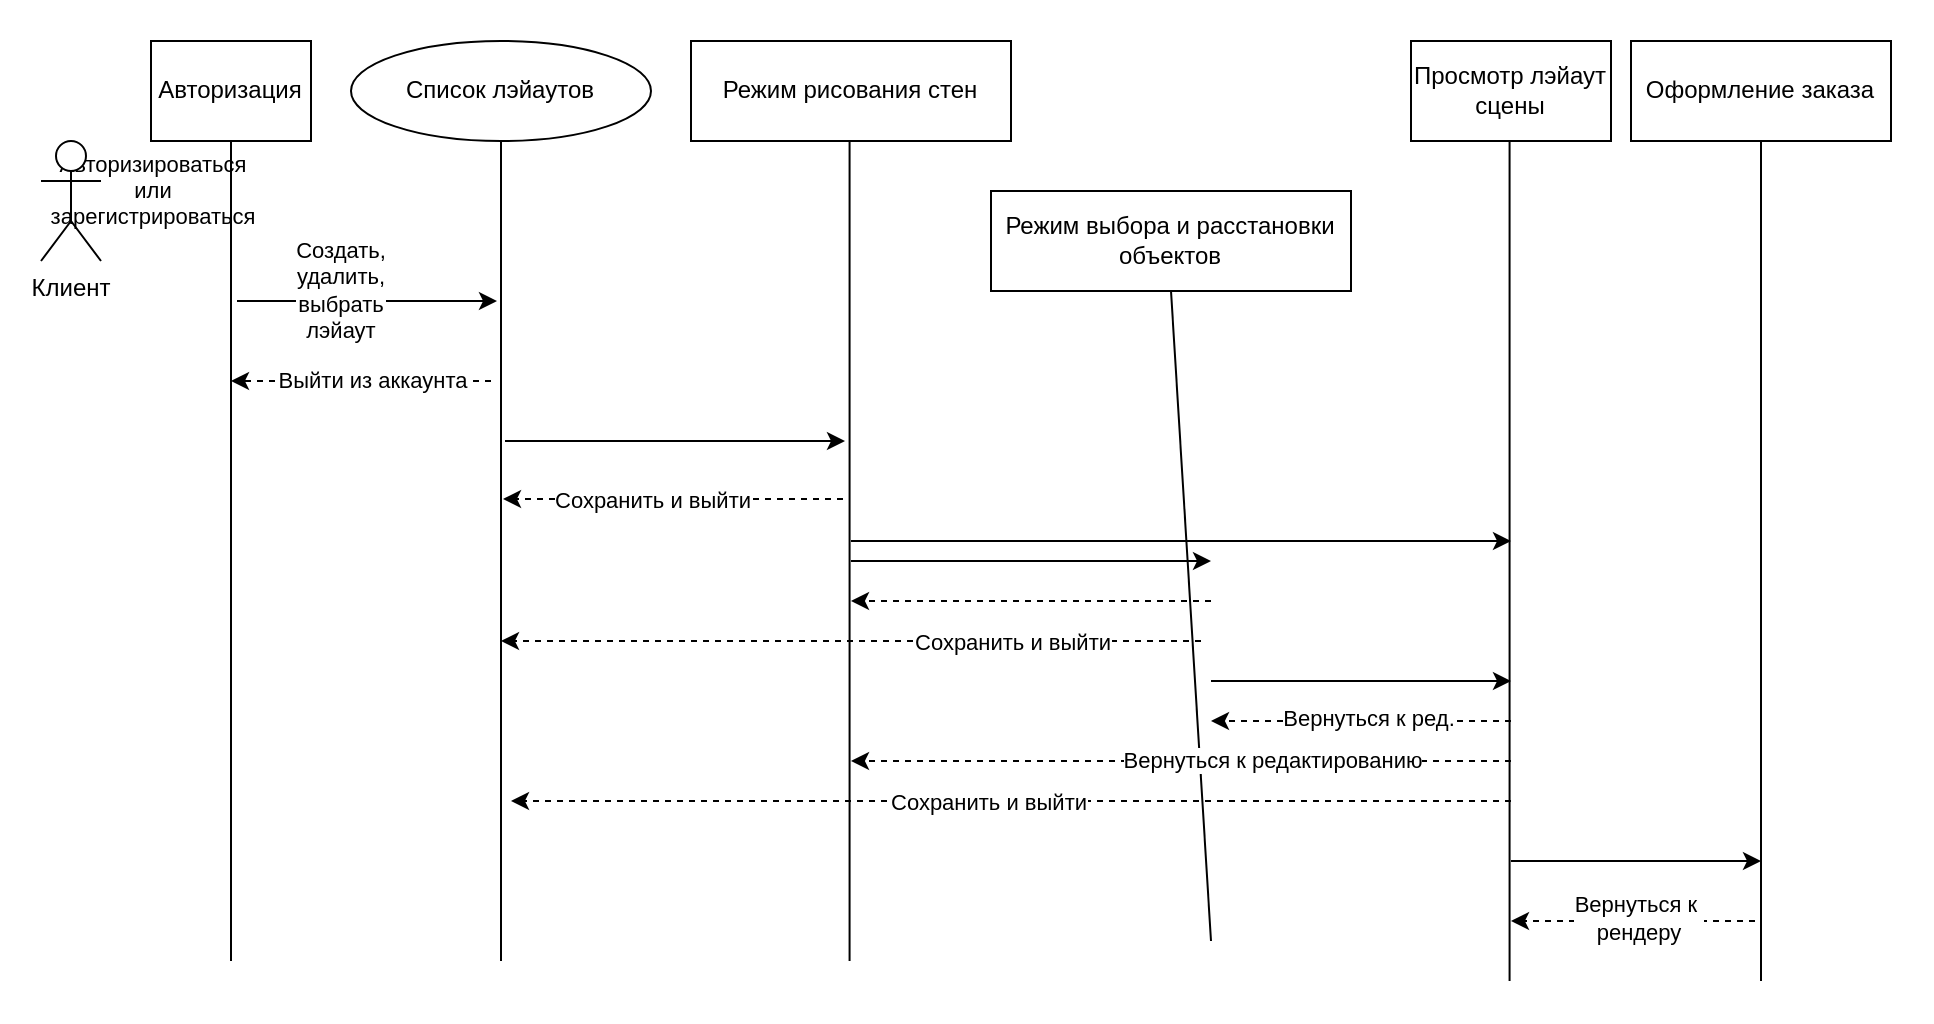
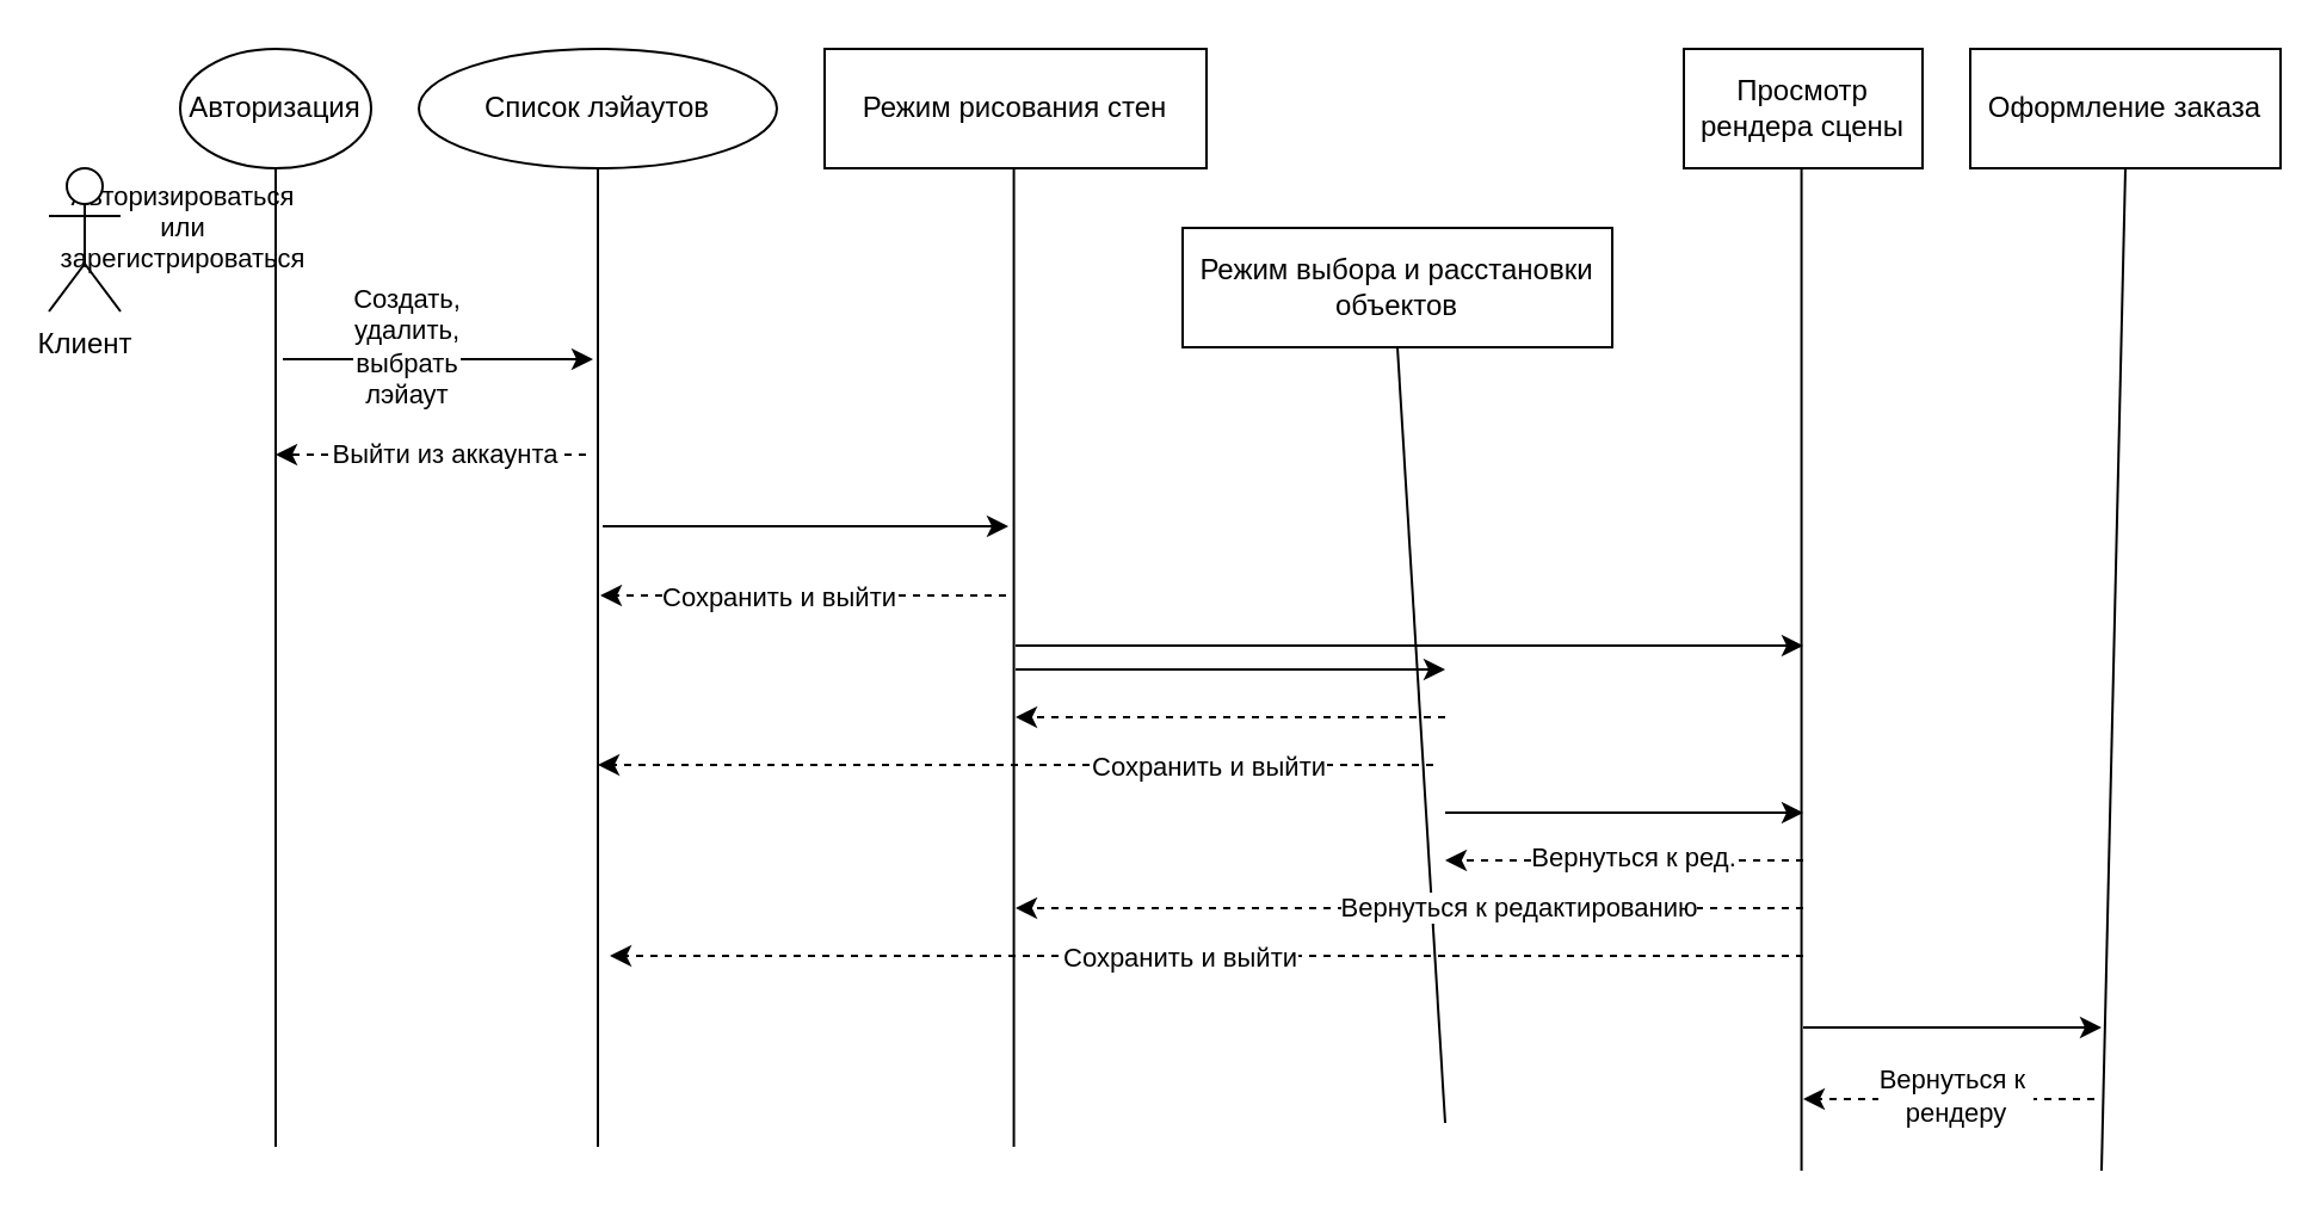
  <mxCell id="0" />
  <mxCell id="1" parent="0" />
  <mxCell id="2" style="edgeStyle=orthogonalEdgeStyle;rounded=0;orthogonalLoop=1;jettySize=auto;html=1;" edge="1" parent="1" source="4"><mxGeometry relative="1" as="geometry"><mxPoint x="115" y="100" as="targetPoint" /></mxGeometry></mxCell>
  <mxCell id="3" value="Авторизироваться &lt;br&gt;или &lt;br&gt;зарегистрироваться" style="edgeLabel;html=1;align=center;verticalAlign=middle;resizable=0;points=[];" vertex="1" connectable="0" parent="2"><mxGeometry x="-0.223" y="6" relative="1" as="geometry"><mxPoint as="offset" /></mxGeometry></mxCell>
  <mxCell id="4" value="Клиент" style="shape=umlActor;verticalLabelPosition=bottom;verticalAlign=top;html=1;outlineConnect=0;" vertex="1" parent="1"><mxGeometry x="20" y="70" width="30" height="60" as="geometry" /></mxCell>
- <mxCell id="5" value="Авторизация" style="rounded=0;whiteSpace=wrap;html=1;" vertex="1" parent="1"><mxGeometry x="75" y="20" width="80" height="50" as="geometry" /></mxCell>
+ <mxCell id="5" value="Авторизация" style="ellipse;whiteSpace=wrap;html=1;" vertex="1" parent="1"><mxGeometry x="75" y="20" width="80" height="50" as="geometry" /></mxCell>
  <mxCell id="6" value="Список лэйаутов" style="ellipse;whiteSpace=wrap;html=1;" vertex="1" parent="1"><mxGeometry x="175" y="20" width="150" height="50" as="geometry" /></mxCell>
  <mxCell id="7" value="Режим рисования стен" style="rounded=0;whiteSpace=wrap;html=1;" vertex="1" parent="1"><mxGeometry x="345" y="20" width="160" height="50" as="geometry" /></mxCell>
- <mxCell id="8" value="Оформление заказа" style="rounded=0;whiteSpace=wrap;html=1;" vertex="1" parent="1"><mxGeometry x="815" y="20" width="130" height="50" as="geometry" /></mxCell>
+ <mxCell id="8" value="Оформление заказа" style="rounded=0;whiteSpace=wrap;html=1;" vertex="1" parent="1"><mxGeometry x="825" y="20" width="130" height="50" as="geometry" /></mxCell>
  <mxCell id="9" value="Режим выбора и расстановки объектов" style="rounded=0;whiteSpace=wrap;html=1;" vertex="1" parent="1"><mxGeometry x="495" y="95" width="180" height="50" as="geometry" /></mxCell>
  <mxCell id="10" value="" style="endArrow=none;html=1;rounded=0;exitX=0.5;exitY=1;exitDx=0;exitDy=0;" edge="1" parent="1" source="5"><mxGeometry width="50" height="50" relative="1" as="geometry"><mxPoint x="485" y="250" as="sourcePoint" /><mxPoint x="115" y="480" as="targetPoint" /></mxGeometry></mxCell>
  <mxCell id="11" value="" style="endArrow=none;html=1;rounded=0;exitX=0.5;exitY=1;exitDx=0;exitDy=0;" edge="1" parent="1" source="6"><mxGeometry width="50" height="50" relative="1" as="geometry"><mxPoint x="294.29" y="80" as="sourcePoint" /><mxPoint x="250" y="480" as="targetPoint" /></mxGeometry></mxCell>
  <mxCell id="12" value="" style="endArrow=none;html=1;rounded=0;exitX=0.5;exitY=1;exitDx=0;exitDy=0;" edge="1" parent="1" source="9"><mxGeometry width="50" height="50" relative="1" as="geometry"><mxPoint x="550" y="80" as="sourcePoint" /><mxPoint x="605" y="470" as="targetPoint" /></mxGeometry></mxCell>
  <mxCell id="13" value="" style="endArrow=none;html=1;rounded=0;exitX=0.5;exitY=1;exitDx=0;exitDy=0;" edge="1" parent="1" source="8"><mxGeometry width="50" height="50" relative="1" as="geometry"><mxPoint x="790" y="80" as="sourcePoint" /><mxPoint x="880" y="490" as="targetPoint" /></mxGeometry></mxCell>
  <mxCell id="14" value="" style="endArrow=none;html=1;rounded=0;exitX=0.5;exitY=1;exitDx=0;exitDy=0;" edge="1" parent="1"><mxGeometry width="50" height="50" relative="1" as="geometry"><mxPoint x="424.29" y="70" as="sourcePoint" /><mxPoint x="424.29" y="480" as="targetPoint" /></mxGeometry></mxCell>
- <mxCell id="15" value="Просмотр лэйаут сцены" style="rounded=0;whiteSpace=wrap;html=1;" vertex="1" parent="1"><mxGeometry x="705" y="20" width="100" height="50" as="geometry" /></mxCell>
+ <mxCell id="15" value="Просмотр рендера сцены" style="rounded=0;whiteSpace=wrap;html=1;" vertex="1" parent="1"><mxGeometry x="705" y="20" width="100" height="50" as="geometry" /></mxCell>
  <mxCell id="16" value="" style="endArrow=none;html=1;rounded=0;exitX=0.5;exitY=1;exitDx=0;exitDy=0;" edge="1" parent="1"><mxGeometry width="50" height="50" relative="1" as="geometry"><mxPoint x="754.29" y="70" as="sourcePoint" /><mxPoint x="754.29" y="490" as="targetPoint" /></mxGeometry></mxCell>
  <mxCell id="17" style="edgeStyle=orthogonalEdgeStyle;rounded=0;orthogonalLoop=1;jettySize=auto;html=1;" edge="1" parent="1"><mxGeometry relative="1" as="geometry"><mxPoint x="248" y="150" as="targetPoint" /><mxPoint x="118" y="150" as="sourcePoint" /></mxGeometry></mxCell>
  <mxCell id="18" value="Создать,&lt;br&gt;удалить,&lt;br&gt;выбрать&lt;br&gt;лэйаут" style="edgeLabel;html=1;align=center;verticalAlign=middle;resizable=0;points=[];labelBackgroundColor=default;" vertex="1" connectable="0" parent="17"><mxGeometry x="-0.223" y="6" relative="1" as="geometry"><mxPoint as="offset" /></mxGeometry></mxCell>
  <mxCell id="19" style="edgeStyle=orthogonalEdgeStyle;rounded=0;orthogonalLoop=1;jettySize=auto;html=1;" edge="1" parent="1"><mxGeometry relative="1" as="geometry"><mxPoint x="422" y="220" as="targetPoint" /><mxPoint x="252" y="220" as="sourcePoint" /></mxGeometry></mxCell>
  <mxCell id="20" style="rounded=0;orthogonalLoop=1;jettySize=auto;html=1;dashed=1;" edge="1" parent="1"><mxGeometry relative="1" as="geometry"><mxPoint x="251" y="249" as="targetPoint" /><mxPoint x="421" y="249" as="sourcePoint" /></mxGeometry></mxCell>
  <mxCell id="21" value="Сохранить и выйти" style="edgeLabel;html=1;align=center;verticalAlign=middle;resizable=0;points=[];" vertex="1" connectable="0" parent="20"><mxGeometry x="0.134" relative="1" as="geometry"><mxPoint as="offset" /></mxGeometry></mxCell>
  <mxCell id="22" style="edgeStyle=orthogonalEdgeStyle;rounded=0;orthogonalLoop=1;jettySize=auto;html=1;" edge="1" parent="1"><mxGeometry relative="1" as="geometry"><mxPoint x="605" y="280" as="targetPoint" /><mxPoint x="425" y="280" as="sourcePoint" /></mxGeometry></mxCell>
  <mxCell id="23" style="rounded=0;orthogonalLoop=1;jettySize=auto;html=1;dashed=1;" edge="1" parent="1"><mxGeometry relative="1" as="geometry"><mxPoint x="425" y="300" as="targetPoint" /><mxPoint x="605" y="300" as="sourcePoint" /></mxGeometry></mxCell>
  <mxCell id="24" style="rounded=0;orthogonalLoop=1;jettySize=auto;html=1;dashed=1;" edge="1" parent="1"><mxGeometry relative="1" as="geometry"><mxPoint x="250" y="320" as="targetPoint" /><mxPoint x="600" y="320" as="sourcePoint" /></mxGeometry></mxCell>
  <mxCell id="25" value="Сохранить и выйти" style="edgeLabel;html=1;align=center;verticalAlign=middle;resizable=0;points=[];" vertex="1" connectable="0" parent="24"><mxGeometry x="-0.441" y="2" relative="1" as="geometry"><mxPoint x="3" y="-2" as="offset" /></mxGeometry></mxCell>
  <mxCell id="26" style="edgeStyle=orthogonalEdgeStyle;rounded=0;orthogonalLoop=1;jettySize=auto;html=1;" edge="1" parent="1"><mxGeometry relative="1" as="geometry"><mxPoint x="755" y="270" as="targetPoint" /><mxPoint x="425" y="270" as="sourcePoint" /></mxGeometry></mxCell>
  <mxCell id="27" style="edgeStyle=orthogonalEdgeStyle;rounded=0;orthogonalLoop=1;jettySize=auto;html=1;" edge="1" parent="1"><mxGeometry relative="1" as="geometry"><mxPoint x="755" y="340" as="targetPoint" /><mxPoint x="605" y="340" as="sourcePoint" /></mxGeometry></mxCell>
  <mxCell id="28" style="rounded=0;orthogonalLoop=1;jettySize=auto;html=1;dashed=1;" edge="1" parent="1"><mxGeometry relative="1" as="geometry"><mxPoint x="605" y="360" as="targetPoint" /><mxPoint x="755" y="360" as="sourcePoint" /></mxGeometry></mxCell>
  <mxCell id="29" value="Вернуться к ред." style="edgeLabel;html=1;align=center;verticalAlign=middle;resizable=0;points=[];" vertex="1" connectable="0" parent="28"><mxGeometry x="-0.037" y="-2" relative="1" as="geometry"><mxPoint as="offset" /></mxGeometry></mxCell>
  <mxCell id="30" style="rounded=0;orthogonalLoop=1;jettySize=auto;html=1;dashed=1;" edge="1" parent="1"><mxGeometry relative="1" as="geometry"><mxPoint x="425" y="380" as="targetPoint" /><mxPoint x="755" y="380" as="sourcePoint" /></mxGeometry></mxCell>
  <mxCell id="31" value="Вернуться к редактированию" style="edgeLabel;html=1;align=center;verticalAlign=middle;resizable=0;points=[];" vertex="1" connectable="0" parent="30"><mxGeometry x="-0.274" y="-1" relative="1" as="geometry"><mxPoint as="offset" /></mxGeometry></mxCell>
  <mxCell id="32" style="rounded=0;orthogonalLoop=1;jettySize=auto;html=1;dashed=1;" edge="1" parent="1"><mxGeometry relative="1" as="geometry"><mxPoint x="255" y="400" as="targetPoint" /><mxPoint x="755" y="400" as="sourcePoint" /></mxGeometry></mxCell>
  <mxCell id="33" value="Сохранить и выйти" style="edgeLabel;html=1;align=center;verticalAlign=middle;resizable=0;points=[];" vertex="1" connectable="0" parent="32"><mxGeometry x="0.049" relative="1" as="geometry"><mxPoint as="offset" /></mxGeometry></mxCell>
  <mxCell id="34" style="edgeStyle=orthogonalEdgeStyle;rounded=0;orthogonalLoop=1;jettySize=auto;html=1;" edge="1" parent="1"><mxGeometry relative="1" as="geometry"><mxPoint x="880" y="430" as="targetPoint" /><mxPoint x="755" y="430" as="sourcePoint" /></mxGeometry></mxCell>
  <mxCell id="35" style="rounded=0;orthogonalLoop=1;jettySize=auto;html=1;dashed=1;" edge="1" parent="1"><mxGeometry relative="1" as="geometry"><mxPoint x="755" y="460" as="targetPoint" /><mxPoint x="877" y="460" as="sourcePoint" /></mxGeometry></mxCell>
  <mxCell id="36" value="Вернуться к&amp;nbsp;&lt;br&gt;рендеру" style="edgeLabel;html=1;align=center;verticalAlign=middle;resizable=0;points=[];" vertex="1" connectable="0" parent="35"><mxGeometry x="-0.037" y="-2" relative="1" as="geometry"><mxPoint as="offset" /></mxGeometry></mxCell>
  <mxCell id="37" style="rounded=0;orthogonalLoop=1;jettySize=auto;html=1;dashed=1;" edge="1" parent="1"><mxGeometry relative="1" as="geometry"><mxPoint x="115" y="190" as="targetPoint" /><mxPoint x="245" y="190" as="sourcePoint" /></mxGeometry></mxCell>
  <mxCell id="38" value="Выйти из аккаунта" style="edgeLabel;html=1;align=center;verticalAlign=middle;resizable=0;points=[];" vertex="1" connectable="0" parent="37"><mxGeometry x="0.143" y="-1" relative="1" as="geometry"><mxPoint x="14" as="offset" /></mxGeometry></mxCell>
